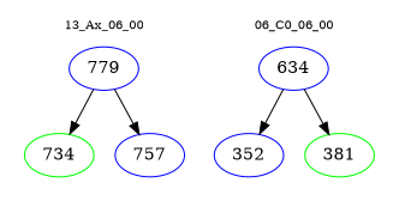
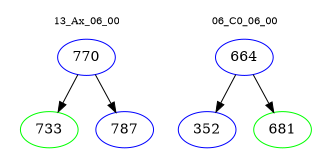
  digraph {
    node [color=blue]
    edge [color=black]
-   n1 [label=779]
-   n2 [color=green label=734]
-   n3 [label=757]
-   n4 [label=634]
+   n1 [label=770]
+   n2 [color=green label=733]
+   n3 [label=787]
+   n4 [label=664]
    n5 [label=352]
-   n6 [color=green label=381]
+   n6 [color=green label=681]
    subgraph cluster_1 {
      color=white
      fontsize=10
      label="13_Ax_06_00"
      n1
      n2
      n3
    }
    subgraph cluster_2 {
      color=white
      fontsize=10
      label="06_C0_06_00"
      n4
      n5
      n6
    }
    n1 -> n2
    n1 -> n3
    n4 -> n5
    n4 -> n6
  }
